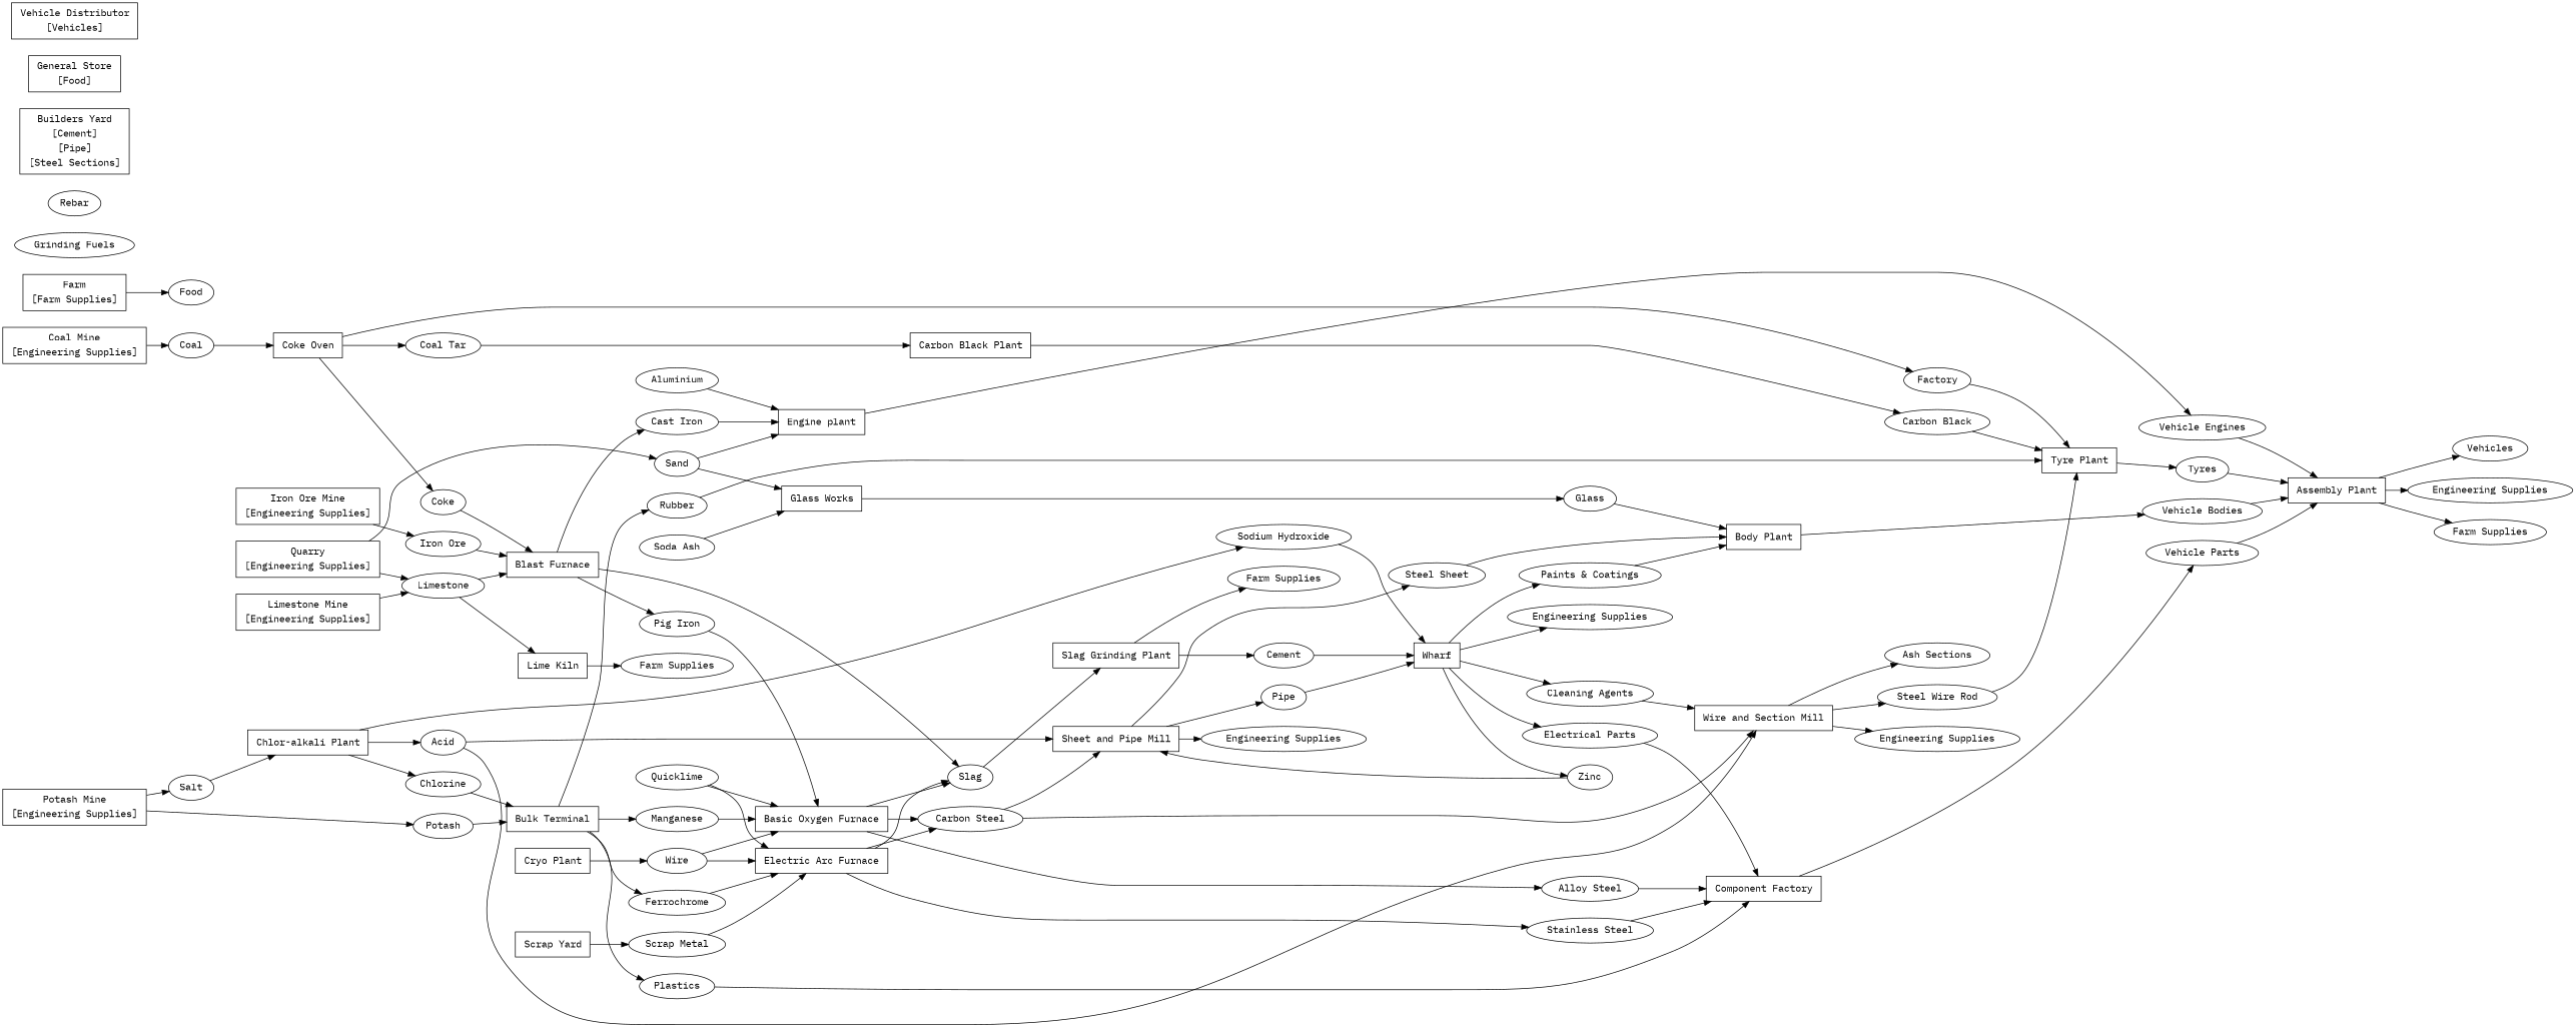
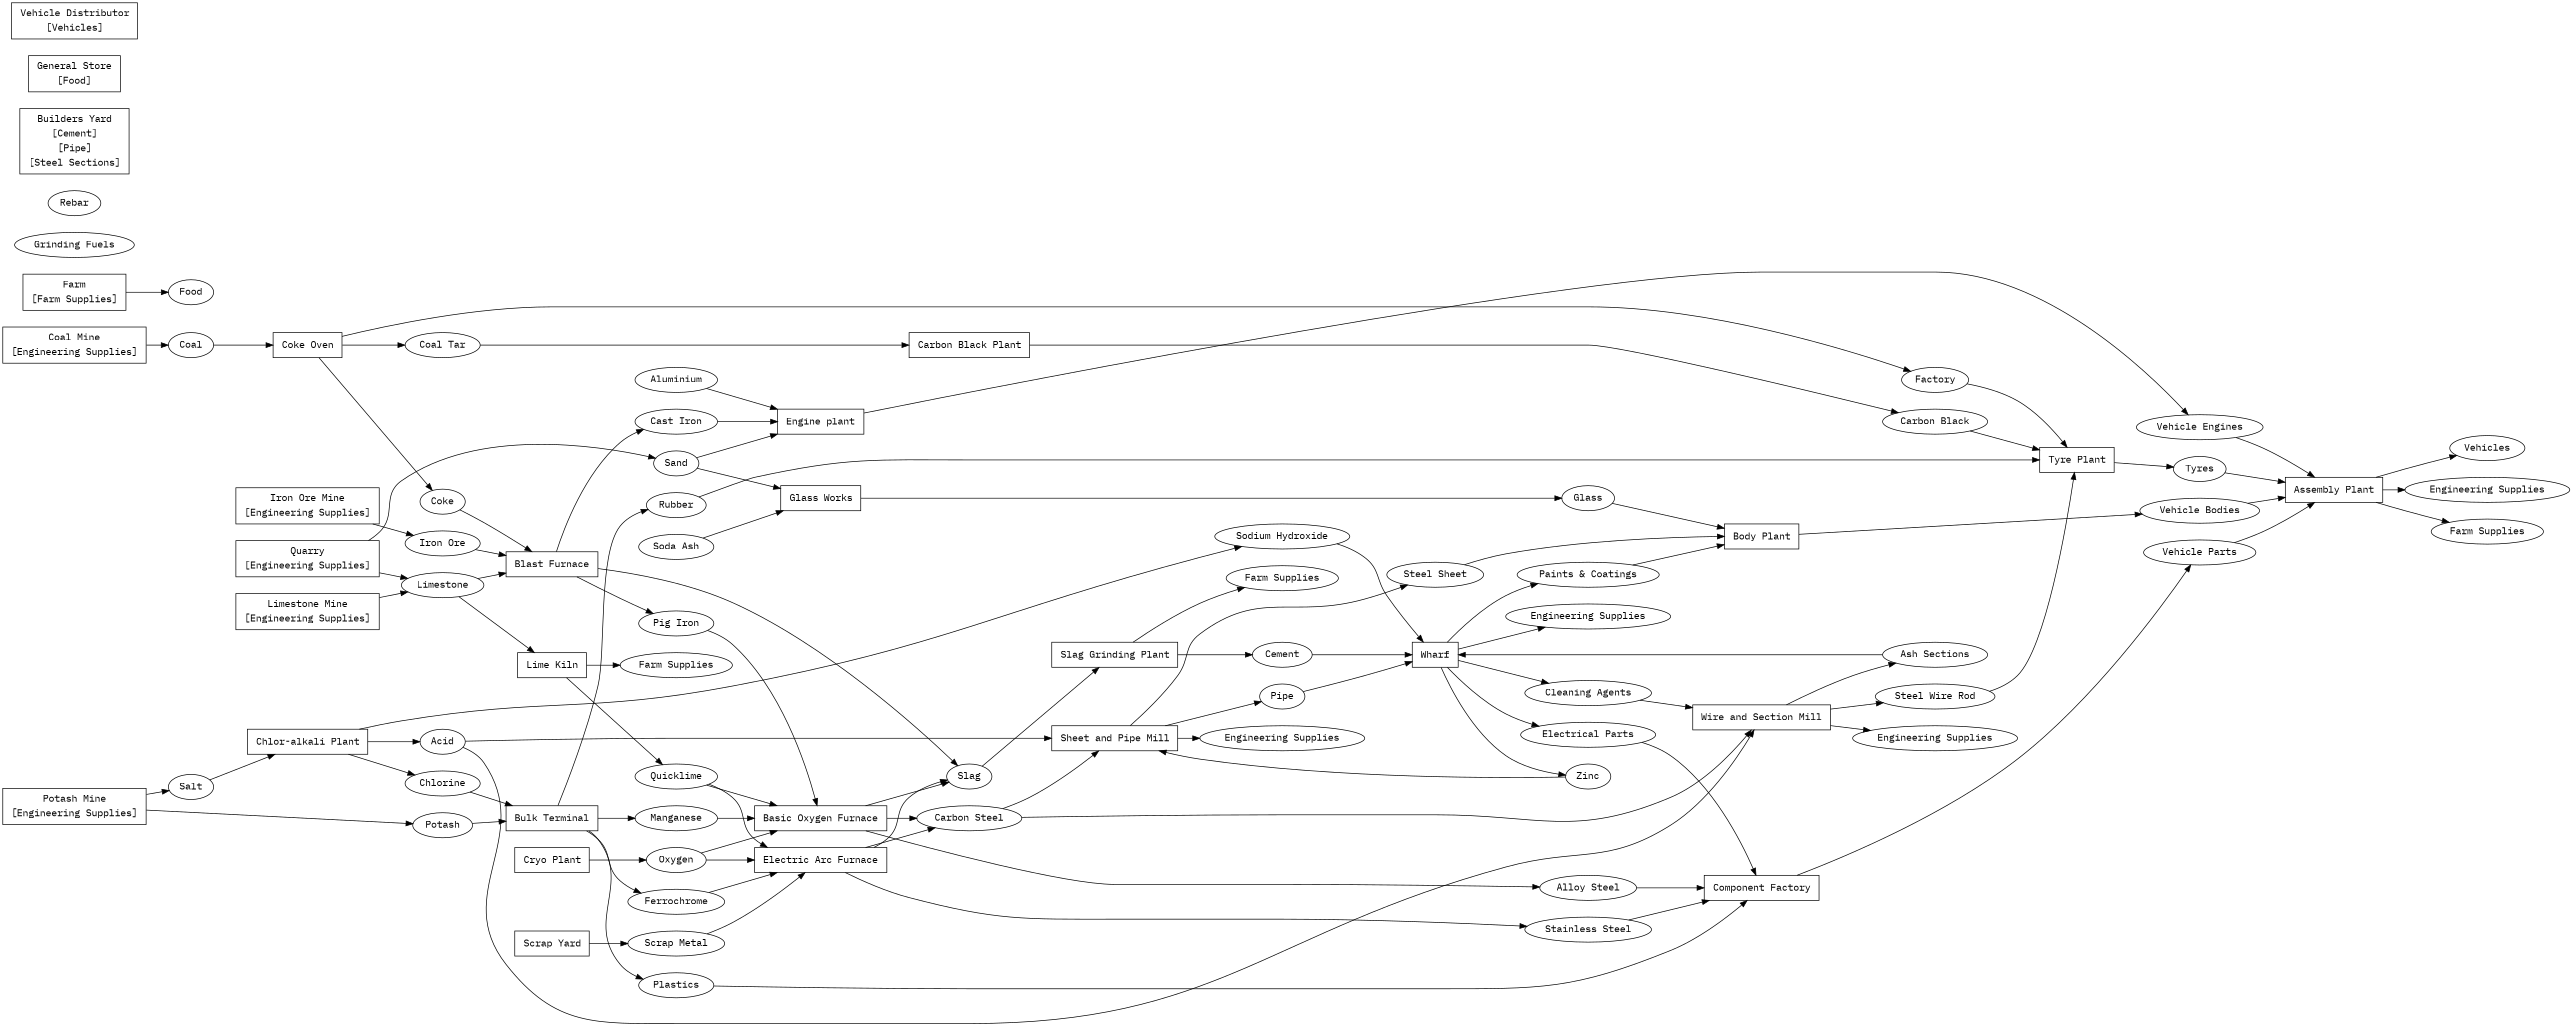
  digraph {
    fname="docs/html/steeltown.dot"
    fontname="IBM Plex Mono"
    nodesep=0.33
    rankdir=LR
    ranksep=0.44
    node [fontname="IBM Plex Mono" shape=ellipse]
    edge [fontname="IBM Plex Mono" weight=3]
    n1 [label=Acid]
    n2 [label=<             <table border="0" cellborder="0">                 <tr><td>Sheet and Pipe Mill</td></tr>                                                                                                                                                                                                                                                                              </table>         > shape=box]
    n3 [label=<             <table border="0" cellborder="0">                 <tr><td>Wire and Section Mill</td></tr>                                                                                                                                                                                                                                                                              </table>         > shape=box]
    n4 [label=Pipe]
    n5 [label="Steel Sheet"]
    n6 [label="Engineering Supplies"]
    n7 [label="Ash Sections"]
    n8 [label="Steel Wire Rod"]
    n9 [label="Engineering Supplies"]
    n10 [label=<             <table border="0" cellborder="0">                 <tr><td>Wharf</td></tr>                                                                                                                                                                                                                                                                                                                                                              </table>         > shape=box]
    n11 [label=<             <table border="0" cellborder="0">                 <tr><td>Body Plant</td></tr>                                                                                                                                                                                                                                                                              </table>         > shape=box]
    n12 [label=<             <table border="0" cellborder="0">                 <tr><td>Tyre Plant</td></tr>                                                                                                                                                                                                                                                                                                                                                              </table>         > shape=box]
    n13 [label="Alloy Steel"]
    n14 [label=<             <table border="0" cellborder="0">                 <tr><td>Component Factory</td></tr>                                                                                                                                                                                                                                                                                                                                                              </table>         > shape=box]
    n15 [label="Vehicle Parts"]
    n16 [label=<             <table border="0" cellborder="0">                 <tr><td>Assembly Plant</td></tr>                                                                                                                                                                                                                                                                                                                                                              </table>         > shape=box]
    n17 [label=Aluminium]
    n18 [label=<             <table border="0" cellborder="0">                 <tr><td>Engine plant</td></tr>                                                                                                                                                                                                                                                                              </table>         > shape=box]
    n19 [label="Vehicle Engines"]
    n20 [label="Carbon Black"]
    n21 [label=Tyres]
    n22 [label="Carbon Steel"]
    n23 [label="Cast Iron"]
    n24 [label=Cement]
    n25 [label="Cleaning Agents"]
    n26 [label="Electrical Parts"]
    n27 [label="Paints &amp; Coatings"]
    n28 [label=Zinc]
    n29 [label="Engineering Supplies"]
    n30 [label=Chlorine]
    n31 [label=<             <table border="0" cellborder="0">                 <tr><td>Bulk Terminal</td></tr>                                                                                                                                                                                                                                                                              </table>         > shape=box]
    n32 [label=Ferrochrome]
    n33 [label=Manganese]
    n34 [label=Plastics]
    n35 [label=Rubber]
    n36 [label=<             <table border="0" cellborder="0">                 <tr><td>Electric Arc Furnace</td></tr>                                                                                                                                                                                                                                                                                                                                                              </table>         > shape=box]
    n37 [label=<             <table border="0" cellborder="0">                 <tr><td>Basic Oxygen Furnace</td></tr>                                                                                                                                                                                                                                                                                                                                                              </table>         > shape=box]
    n38 [label=Coal]
    n39 [label=<             <table border="0" cellborder="0">                 <tr><td>Coke Oven</td></tr>                                                                                                              </table>         > shape=box]
    n40 [label="Coal Tar"]
    n41 [label=Coke]
    n42 [label=Factory]
    n43 [label=<             <table border="0" cellborder="0">                 <tr><td>Carbon Black Plant</td></tr>                                                                                                              </table>         > shape=box]
    n44 [label=<             <table border="0" cellborder="0">                 <tr><td>Blast Furnace</td></tr>                                                                                                                                                                                                                                                                              </table>         > shape=box]
    n45 [label="Pig Iron"]
    n46 [label=Slag]
    n47 [label=<             <table border="0" cellborder="0">                 <tr><td>Slag Grinding Plant</td></tr>                                                                                                              </table>         > shape=box]
    n48 [label="Stainless Steel"]
    n49 [label=Food]
    n50 [label=Glass]
    n51 [label="Vehicle Bodies"]
    n52 [label="Iron Ore"]
    n53 [label=Limestone]
    n54 [label=<             <table border="0" cellborder="0">                 <tr><td>Lime Kiln</td></tr>                                                                                                              </table>         > shape=box]
    n55 [label=Quicklime]
    n56 [label="Farm Supplies"]
-   n57 [label=Wire]
+   n57 [label=Oxygen]
    n58 [label="Grinding Fuels"]
    n59 [label=Potash]
    n60 [label=Rebar]
    n61 [label=Salt]
    n62 [label=<             <table border="0" cellborder="0">                 <tr><td>Chlor-alkali Plant</td></tr>                                                                                                              </table>         > shape=box]
    n63 [label="Sodium Hydroxide"]
    n64 [label=Sand]
    n65 [label=<             <table border="0" cellborder="0">                 <tr><td>Glass Works</td></tr>                                                                                                                                                                                              </table>         > shape=box]
    n66 [label="Scrap Metal"]
    n67 [label="Farm Supplies"]
    n68 [label="Soda Ash"]
    n69 [label=Vehicles]
    n70 [label="Engineering Supplies"]
    n71 [label="Farm Supplies"]
    n72 [label=<             <table border="0" cellborder="0">                 <tr><td>Builders Yard</td></tr>                                                                                                         <tr><td>[Cement]</td></tr>                                                                                                                              <tr><td>[Pipe]</td></tr>                                                                                                                              <tr><td>[Steel Sections]</td></tr>                                                   </table>         > shape=box]
    n73 [label=<             <table border="0" cellborder="0">                 <tr><td>Coal Mine</td></tr>                                                               <tr><td>[Engineering Supplies]</td></tr>                                                                                             </table>         > shape=box]
    n74 [label=<             <table border="0" cellborder="0">                 <tr><td>Cryo Plant</td></tr>                              </table>         > shape=box]
    n75 [label=<             <table border="0" cellborder="0">                 <tr><td>Farm</td></tr>                                                               <tr><td>[Farm Supplies]</td></tr>                                                                                             </table>         > shape=box]
    n76 [label=<             <table border="0" cellborder="0">                 <tr><td>General Store</td></tr>                                                                                                         <tr><td>[Food]</td></tr>                                                   </table>         > shape=box]
    n77 [label=<             <table border="0" cellborder="0">                 <tr><td>Iron Ore Mine</td></tr>                                                               <tr><td>[Engineering Supplies]</td></tr>                                                                                             </table>         > shape=box]
    n78 [label=<             <table border="0" cellborder="0">                 <tr><td>Limestone Mine</td></tr>                                                               <tr><td>[Engineering Supplies]</td></tr>                                                                                             </table>         > shape=box]
    n79 [label=<             <table border="0" cellborder="0">                 <tr><td>Potash Mine</td></tr>                                                               <tr><td>[Engineering Supplies]</td></tr>                                                                                             </table>         > shape=box]
    n80 [label=<             <table border="0" cellborder="0">                 <tr><td>Quarry</td></tr>                                                               <tr><td>[Engineering Supplies]</td></tr>                                                                                             </table>         > shape=box]
    n81 [label=<             <table border="0" cellborder="0">                 <tr><td>Scrap Yard</td></tr>                              </table>         > shape=box]
    n82 [label=<             <table border="0" cellborder="0">                 <tr><td>Vehicle Distributor</td></tr>                                                                                                         <tr><td>[Vehicles]</td></tr>                                                   </table>         > shape=box]
    n1 -> n2
    n1 -> n3
    n2 -> n4
    n2 -> n5
    n2 -> n6
    n3 -> n7
    n3 -> n8
    n3 -> n9
    n4 -> n10 [weight=4]
    n5 -> n11
+   n7 -> n10 [weight=4]
    n8 -> n12 [weight=4]
    n10 -> n25 [weight=5]
    n10 -> n26 [weight=5]
    n10 -> n27 [weight=5]
    n10 -> n28 [weight=5]
    n10 -> n29 [weight=5]
    n11 -> n51 [weight=1]
    n12 -> n21 [weight=1]
    n13 -> n14 [weight=4]
    n14 -> n15 [weight=1]
    n15 -> n16 [weight=4]
    n16 -> n69
    n16 -> n70
    n16 -> n71
    n17 -> n18
    n18 -> n19 [weight=1]
    n19 -> n16 [weight=4]
    n20 -> n12 [weight=4]
    n21 -> n16 [weight=4]
    n22 -> n2
    n22 -> n3
    n23 -> n18
    n24 -> n10 [weight=4]
    n25 -> n3
    n26 -> n14 [weight=4]
    n27 -> n11
    n28 -> n2
    n30 -> n31
    n31 -> n32 [weight=5]
    n31 -> n33 [weight=5]
    n31 -> n34 [weight=5]
    n31 -> n35 [weight=5]
    n32 -> n36 [weight=4]
    n33 -> n37 [weight=4]
    n34 -> n14 [weight=4]
    n35 -> n12 [weight=4]
    n36 -> n22
    n36 -> n46
    n36 -> n48
    n37 -> n13
    n37 -> n22
    n37 -> n46
    n38 -> n39 [weight=1]
    n39 -> n40
    n39 -> n41
    n39 -> n42
    n40 -> n43 [weight=1]
    n41 -> n44
    n42 -> n12 [weight=4]
    n43 -> n20 [weight=1]
    n44 -> n23
    n44 -> n45
    n44 -> n46
    n45 -> n37 [weight=4]
    n46 -> n47 [weight=1]
    n47 -> n24 [weight=2]
    n47 -> n67 [weight=2]
    n48 -> n14 [weight=4]
    n50 -> n11
    n51 -> n16 [weight=4]
    n52 -> n44
    n53 -> n44
    n53 -> n54 [weight=1]
+   n54 -> n55 [weight=2]
    n54 -> n56 [weight=2]
    n55 -> n36 [weight=4]
    n55 -> n37 [weight=4]
    n57 -> n36 [weight=4]
    n57 -> n37 [weight=4]
    n59 -> n31
    n61 -> n62 [weight=1]
    n62 -> n1
    n62 -> n30
    n62 -> n63
    n63 -> n10 [weight=4]
    n64 -> n18
    n64 -> n65 [weight=2]
    n65 -> n50 [weight=1]
    n66 -> n36 [weight=4]
    n68 -> n65 [weight=2]
    n73 -> n38 [weight=1]
    n74 -> n57 [weight=1]
    n75 -> n49 [weight=1]
    n77 -> n52 [weight=1]
    n78 -> n53 [weight=1]
    n79 -> n59 [weight=2]
    n79 -> n61 [weight=2]
    n80 -> n53 [weight=2]
    n80 -> n64 [weight=2]
    n81 -> n66 [weight=1]
  }
